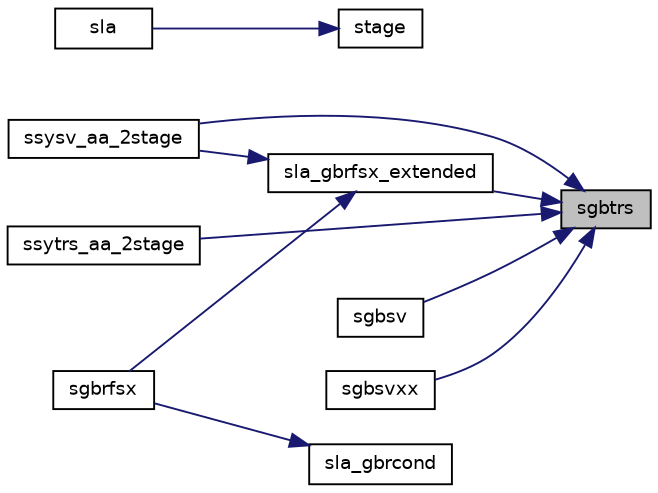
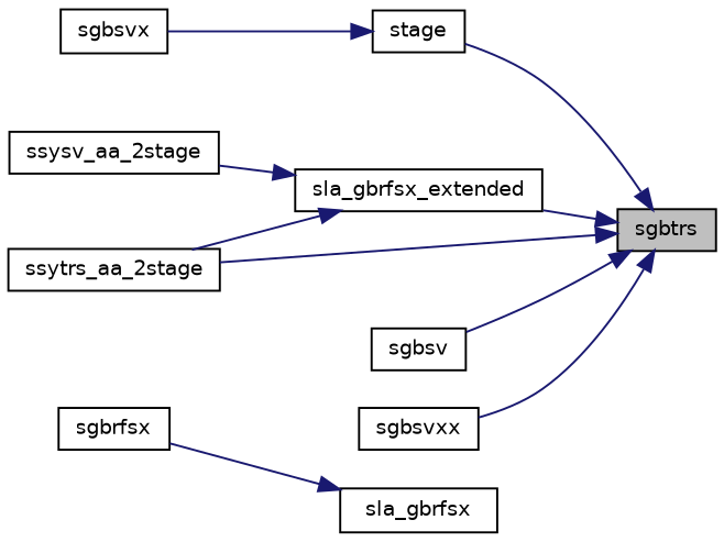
  digraph {
    rankdir=RL
    node [color=black fillcolor=white fontname=Helvetica fontsize=10 shape=record style=filled]
    edge [color=midnightblue dir=back fontname=Helvetica fontsize=10 labelfontname=Helvetica labelfontsize=10 style=solid]
    n1 [fillcolor=grey75 fontcolor=black height=0.2 label=sgbtrs width=0.4]
    n2 [height=0.2 label=stage width=0.4]
    n3 [height=0.2 label=sgbsv width=0.4]
    n4 [height=0.2 label=sgbsvxx width=0.4]
    n5 [height=0.2 label=sla_gbrfsx_extended width=0.4]
    n6 [height=0.2 label=ssytrs_aa_2stage width=0.4]
-   n7 [height=0.2 label=sla width=0.4]
-   n8 [height=0.2 label=sla_gbrcond width=0.4]
+   n7 [height=0.2 label=sgbsvx width=0.4]
+   n8 [height=0.2 label=sla_gbrfsx width=0.4]
    n9 [height=0.2 label=sgbrfsx width=0.4]
    n10 [height=0.2 label=ssysv_aa_2stage width=0.4]
-   n1 -> n10
+   n1 -> n2
    n1 -> n3
    n1 -> n4
    n1 -> n5
    n1 -> n6
    n2 -> n7
-   n5 -> n9
+   n5 -> n6
    n5 -> n10
    n8 -> n9
  }
